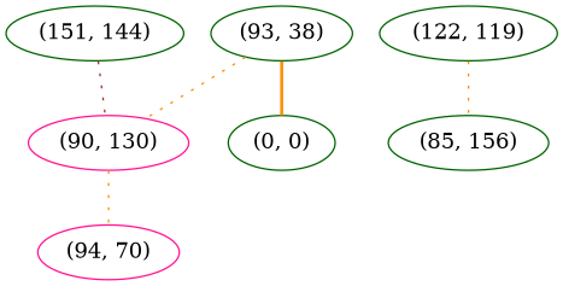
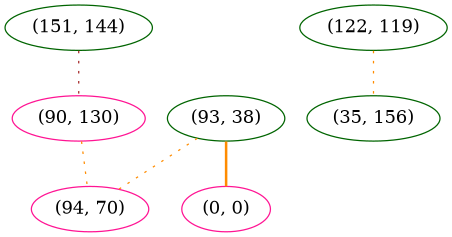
  graph {
    node [color=darkgreen]
    edge [color=darkorange style=dotted weight=1]
    n1 [label="(151, 144)"]
    n2 [color=deeppink label="(90, 130)"]
    "(94, 70)" [color=deeppink]
    "(93, 38)"
-   "(0, 0)"
+   "(0, 0)" [color=deeppink]
    "(122, 119)"
-   "(35, 156)" [label="(85, 156)"]
+   "(35, 156)"
    n1 -- n2 [color=brown]
    n2 -- "(94, 70)"
-   "(93, 38)" -- n2
+   "(93, 38)" -- "(94, 70)"
    "(93, 38)" -- "(0, 0)" [style=bold weight=4]
    "(122, 119)" -- "(35, 156)" [weight=2]
  }
